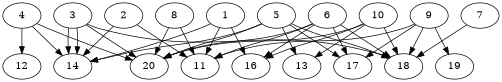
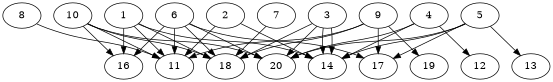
  digraph {
    node [alpha=0.18]
    1 [alpha=0.04 expect_size=21688320]
    11 [alpha=0.12 expect_size=17971200]
    14 [expect_size=19384320]
    16 [alpha=0.01 expect_size=6532096]
    2 [alpha=0.07 expect_size=45068288]
    3 [alpha=0.09 expect_size=37427200]
    18 [alpha=0.20 expect_size=30810112]
    20 [alpha=0.17 expect_size=5664768]
    4 [expect_size=13238272]
    12 [expect_size=27253760]
    5 [alpha=0.17 expect_size=29805568]
    13 [alpha=0.17 expect_size=44557312]
    17 [alpha=0.05 expect_size=30354432]
    6 [alpha=0.10 expect_size=35347456]
    7 [alpha=0.00 expect_size=35768320]
    8 [expect_size=16638976]
    9 [alpha=0.12 expect_size=36174848]
    19 [alpha=0.13 expect_size=25214976]
    10 [alpha=0.07 expect_size=29330432]
    1 -> 11
    1 -> 14
    1 -> 16
    2 -> 11
    2 -> 14
    3 -> 14
    3 -> 14
    3 -> 18
    3 -> 20
    4 -> 14
    4 -> 20
    4 -> 12
    5 -> 14
-   5 -> 18
+   1 -> 18
    5 -> 20
    5 -> 13
    5 -> 17
    6 -> 11
    6 -> 16
    6 -> 18
    6 -> 20
    6 -> 17
    7 -> 18
    8 -> 11
-   8 -> 20
    9 -> 11
    9 -> 18
    9 -> 17
    9 -> 19
-   10 -> 13
+   10 -> 11
    10 -> 16
    10 -> 18
    10 -> 20
  }
